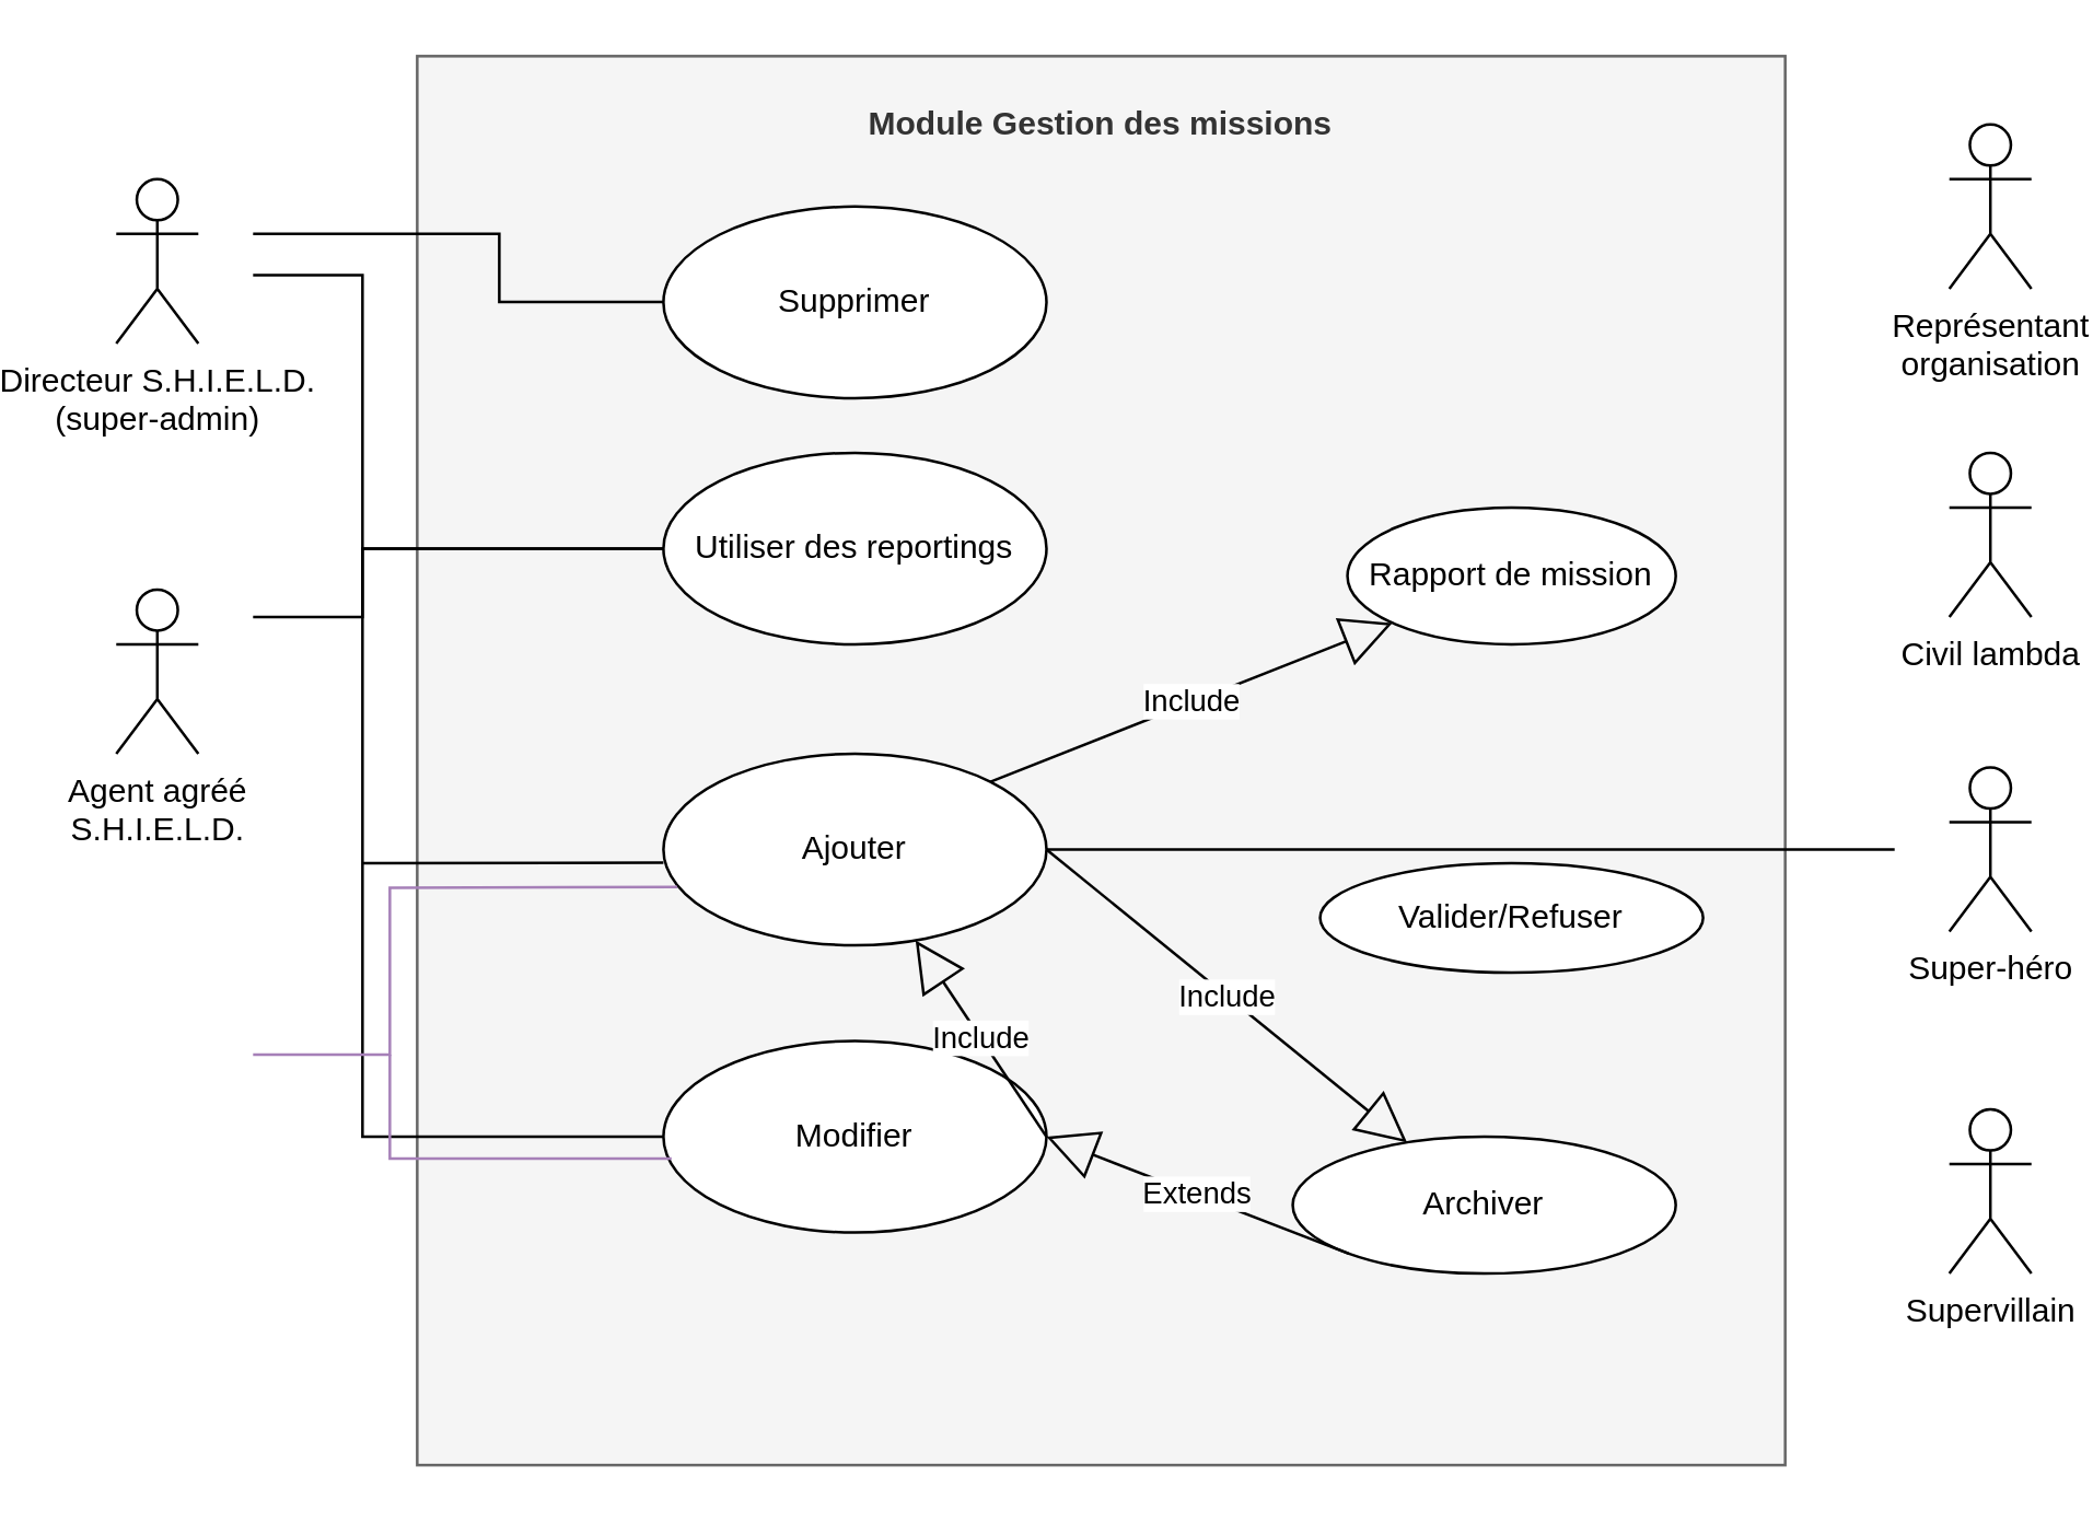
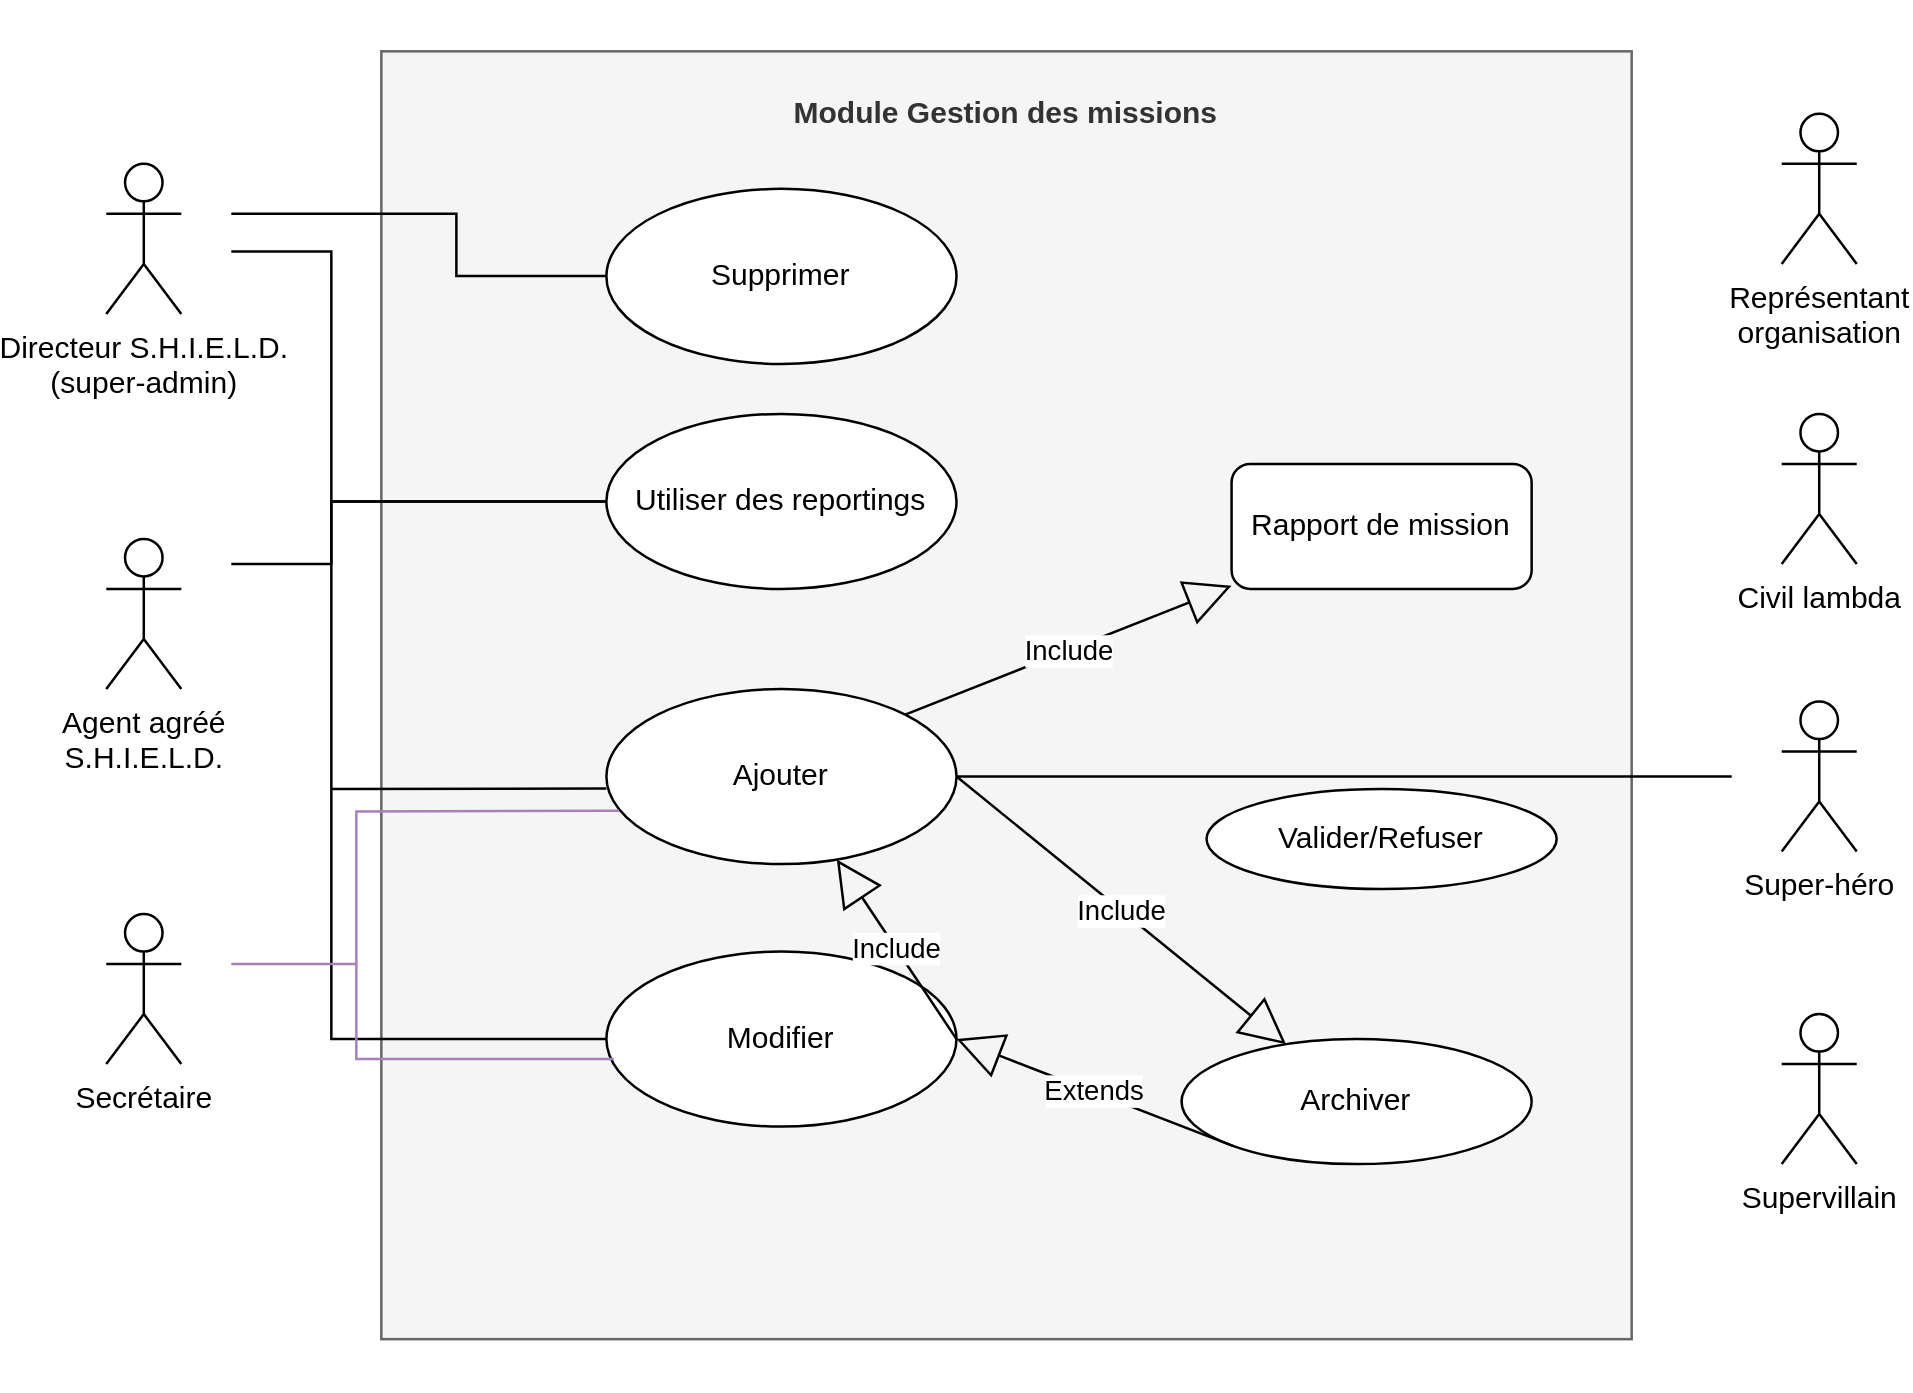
  <mxCell id="0" />
  <mxCell id="1" parent="0" />
  <mxCell id="2" value="&lt;p style=&quot;margin: 0px ; margin-top: 4px ; text-align: center&quot;&gt;&lt;br&gt;&lt;b&gt;Modul&lt;/b&gt;&lt;b&gt;e Gestion des missions&lt;/b&gt;&lt;/p&gt;" style="verticalAlign=top;align=left;overflow=fill;fontSize=12;fontFamily=Helvetica;html=1;fillColor=#f5f5f5;strokeColor=#666666;fontColor=#333333;" parent="1" vertex="1"><mxGeometry x="130" y="20" width="500" height="515" as="geometry" /></mxCell>
  <mxCell id="3" value="Super-héro&lt;br&gt;" style="shape=umlActor;verticalLabelPosition=bottom;verticalAlign=top;html=1;" parent="1" vertex="1"><mxGeometry x="690" y="280" width="30" height="60" as="geometry" /></mxCell>
  <mxCell id="4" value="Ajouter" style="ellipse;whiteSpace=wrap;html=1;" parent="1" vertex="1"><mxGeometry x="220" y="275" width="140" height="70" as="geometry" /></mxCell>
  <mxCell id="5" value="Civil lambda" style="shape=umlActor;verticalLabelPosition=bottom;verticalAlign=top;html=1;" parent="1" vertex="1"><mxGeometry x="690" y="165" width="30" height="60" as="geometry" /></mxCell>
  <mxCell id="6" value="Agent agréé &lt;br&gt;S.H.I.E.L.D." style="shape=umlActor;verticalLabelPosition=bottom;verticalAlign=top;html=1;" parent="1" vertex="1"><mxGeometry x="20" y="215" width="30" height="60" as="geometry" /></mxCell>
  <mxCell id="7" value="Directeur S.H.I.E.L.D. &lt;br&gt;(super-admin)" style="shape=umlActor;verticalLabelPosition=bottom;verticalAlign=top;html=1;" parent="1" vertex="1"><mxGeometry x="20" y="65" width="30" height="60" as="geometry" /></mxCell>
  <mxCell id="8" value="Supervillain" style="shape=umlActor;verticalLabelPosition=bottom;verticalAlign=top;html=1;" parent="1" vertex="1"><mxGeometry x="690" y="405" width="30" height="60" as="geometry" /></mxCell>
  <mxCell id="9" value="Représentant &lt;br&gt;organisation" style="shape=umlActor;verticalLabelPosition=bottom;verticalAlign=top;html=1;" parent="1" vertex="1"><mxGeometry x="690" y="45" width="30" height="60" as="geometry" /></mxCell>
+ <mxCell id="10" value="Secrétaire" style="shape=umlActor;verticalLabelPosition=bottom;verticalAlign=top;html=1;" parent="1" vertex="1"><mxGeometry x="20" y="365" width="30" height="60" as="geometry" /></mxCell>
  <mxCell id="11" value="Modifier" style="ellipse;whiteSpace=wrap;html=1;" parent="1" vertex="1"><mxGeometry x="220" y="380" width="140" height="70" as="geometry" /></mxCell>
  <mxCell id="12" value="Supprimer" style="ellipse;whiteSpace=wrap;html=1;" parent="1" vertex="1"><mxGeometry x="220" y="75" width="140" height="70" as="geometry" /></mxCell>
  <mxCell id="13" value="Utiliser des reportings" style="ellipse;whiteSpace=wrap;html=1;" parent="1" vertex="1"><mxGeometry x="220" y="165" width="140" height="70" as="geometry" /></mxCell>
  <mxCell id="14" value="Include" style="endArrow=block;endSize=16;endFill=0;html=1;exitX=1;exitY=0.5;exitDx=0;exitDy=0;" parent="1" source="11" target="4" edge="1"><mxGeometry width="160" relative="1" as="geometry"><mxPoint x="400" y="365" as="sourcePoint" /><mxPoint x="473.449" y="362.057" as="targetPoint" /></mxGeometry></mxCell>
  <mxCell id="15" value="Archiver" style="ellipse;whiteSpace=wrap;html=1;" parent="1" vertex="1"><mxGeometry x="450" y="415" width="140" height="50" as="geometry" /></mxCell>
  <mxCell id="16" value="Extends" style="endArrow=block;endSize=16;endFill=0;html=1;entryX=1;entryY=0.5;entryDx=0;entryDy=0;exitX=0;exitY=1;exitDx=0;exitDy=0;" parent="1" source="15" target="11" edge="1"><mxGeometry width="160" relative="1" as="geometry"><mxPoint x="400" y="365" as="sourcePoint" /><mxPoint x="560" y="365" as="targetPoint" /></mxGeometry></mxCell>
- <mxCell id="17" value="Rapport de mission" style="ellipse;whiteSpace=wrap;html=1;" parent="1" vertex="1"><mxGeometry x="470" y="185" width="120" height="50" as="geometry" /></mxCell>
+ <mxCell id="17" value="Rapport de mission" style="whiteSpace=wrap;html=1;rounded=1;" parent="1" vertex="1"><mxGeometry x="470" y="185" width="120" height="50" as="geometry" /></mxCell>
  <mxCell id="18" value="Include" style="endArrow=block;endSize=16;endFill=0;html=1;exitX=1;exitY=0;exitDx=0;exitDy=0;" parent="1" source="4" target="17" edge="1"><mxGeometry width="160" relative="1" as="geometry"><mxPoint x="284.266" y="112.887" as="sourcePoint" /><mxPoint x="480.503" y="-7.678" as="targetPoint" /></mxGeometry></mxCell>
  <mxCell id="19" value="" style="endArrow=none;html=1;rounded=0;exitX=1;exitY=0.5;exitDx=0;exitDy=0;" parent="1" source="4" edge="1"><mxGeometry relative="1" as="geometry"><mxPoint x="320" y="124.66" as="sourcePoint" /><mxPoint x="670" y="310" as="targetPoint" /><Array as="points"><mxPoint x="640" y="310" /></Array></mxGeometry></mxCell>
  <mxCell id="20" value="" style="endArrow=none;html=1;rounded=0;entryX=0;entryY=0.5;entryDx=0;entryDy=0;" parent="1" target="11" edge="1"><mxGeometry relative="1" as="geometry"><mxPoint x="70" y="100" as="sourcePoint" /><mxPoint x="220" y="394.84" as="targetPoint" /><Array as="points"><mxPoint x="110" y="100" /><mxPoint x="110" y="415" /></Array></mxGeometry></mxCell>
  <mxCell id="21" value="" style="endArrow=none;html=1;rounded=0;entryX=0;entryY=0.5;entryDx=0;entryDy=0;" parent="1" edge="1"><mxGeometry relative="1" as="geometry"><mxPoint x="70" y="85" as="sourcePoint" /><mxPoint x="220" y="109.84" as="targetPoint" /><Array as="points"><mxPoint x="160" y="85" /><mxPoint x="160" y="109.84" /></Array></mxGeometry></mxCell>
  <mxCell id="22" value="" style="endArrow=none;html=1;rounded=0;entryX=0;entryY=0.5;entryDx=0;entryDy=0;" parent="1" edge="1"><mxGeometry relative="1" as="geometry"><mxPoint x="110" y="315" as="sourcePoint" /><mxPoint x="220" y="314.84" as="targetPoint" /></mxGeometry></mxCell>
  <mxCell id="23" value="" style="endArrow=none;html=1;rounded=0;entryX=0;entryY=0.5;entryDx=0;entryDy=0;" parent="1" target="13" edge="1"><mxGeometry relative="1" as="geometry"><mxPoint x="110" y="200" as="sourcePoint" /><mxPoint x="220" y="195" as="targetPoint" /></mxGeometry></mxCell>
  <mxCell id="24" value="" style="endArrow=none;html=1;rounded=0;entryX=0;entryY=0.5;entryDx=0;entryDy=0;" parent="1" target="13" edge="1"><mxGeometry relative="1" as="geometry"><mxPoint x="70" y="225" as="sourcePoint" /><mxPoint x="220" y="200" as="targetPoint" /><Array as="points"><mxPoint x="110" y="225" /><mxPoint x="110" y="200" /></Array></mxGeometry></mxCell>
  <mxCell id="25" value="" style="endArrow=none;html=1;rounded=0;entryX=0.036;entryY=0.695;entryDx=0;entryDy=0;strokeColor=#A680B8;entryPerimeter=0;" parent="1" target="4" edge="1"><mxGeometry relative="1" as="geometry"><mxPoint x="70" y="385" as="sourcePoint" /><mxPoint x="240.503" y="339.589" as="targetPoint" /><Array as="points"><mxPoint x="120" y="385" /><mxPoint x="120" y="324" /></Array></mxGeometry></mxCell>
  <mxCell id="26" value="" style="endArrow=none;html=1;rounded=0;entryX=0.021;entryY=0.614;entryDx=0;entryDy=0;strokeColor=#A680B8;entryPerimeter=0;" parent="1" target="11" edge="1"><mxGeometry relative="1" as="geometry"><mxPoint x="120" y="385" as="sourcePoint" /><mxPoint x="240.503" y="419.589" as="targetPoint" /><Array as="points"><mxPoint x="120" y="423" /></Array></mxGeometry></mxCell>
  <mxCell id="27" value="Valider/Refuser" style="ellipse;whiteSpace=wrap;html=1;" parent="1" vertex="1"><mxGeometry x="460" y="315" width="140" height="40" as="geometry" /></mxCell>
  <mxCell id="28" value="Include" style="endArrow=block;endSize=16;endFill=0;html=1;exitX=1;exitY=0.5;exitDx=0;exitDy=0;" parent="1" source="4" target="15" edge="1"><mxGeometry width="160" relative="1" as="geometry"><mxPoint x="395" y="215" as="sourcePoint" /><mxPoint x="595" y="165" as="targetPoint" /></mxGeometry></mxCell>
